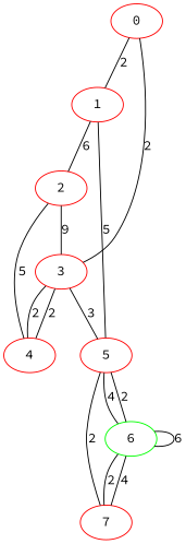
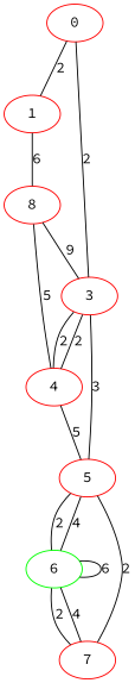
  graph {
    fontname="Source Code Pro"
    node [color=red fontname="Source Code Pro" weight=1]
    edge [fontname="Source Code Pro"]
    0
    1
    3
-   2
+   2 [label=8]
    4
    5
    6 [color=green weight=2]
    7
    0 -- 1 [label=2]
    0 -- 3 [label=2]
    1 -- 2 [label=6]
    3 -- 4 [label=2]
    3 -- 4 [label=2]
    3 -- 5 [label=3]
    2 -- 3 [label=9]
    2 -- 4 [label=5]
-   1 -- 5 [label=5]
+   4 -- 5 [label=5]
    5 -- 6 [label=2]
    5 -- 6 [label=4]
    5 -- 7 [label=2]
    6 -- 6 [label=6]
    6 -- 7 [label=4]
    6 -- 7 [label=2]
  }
